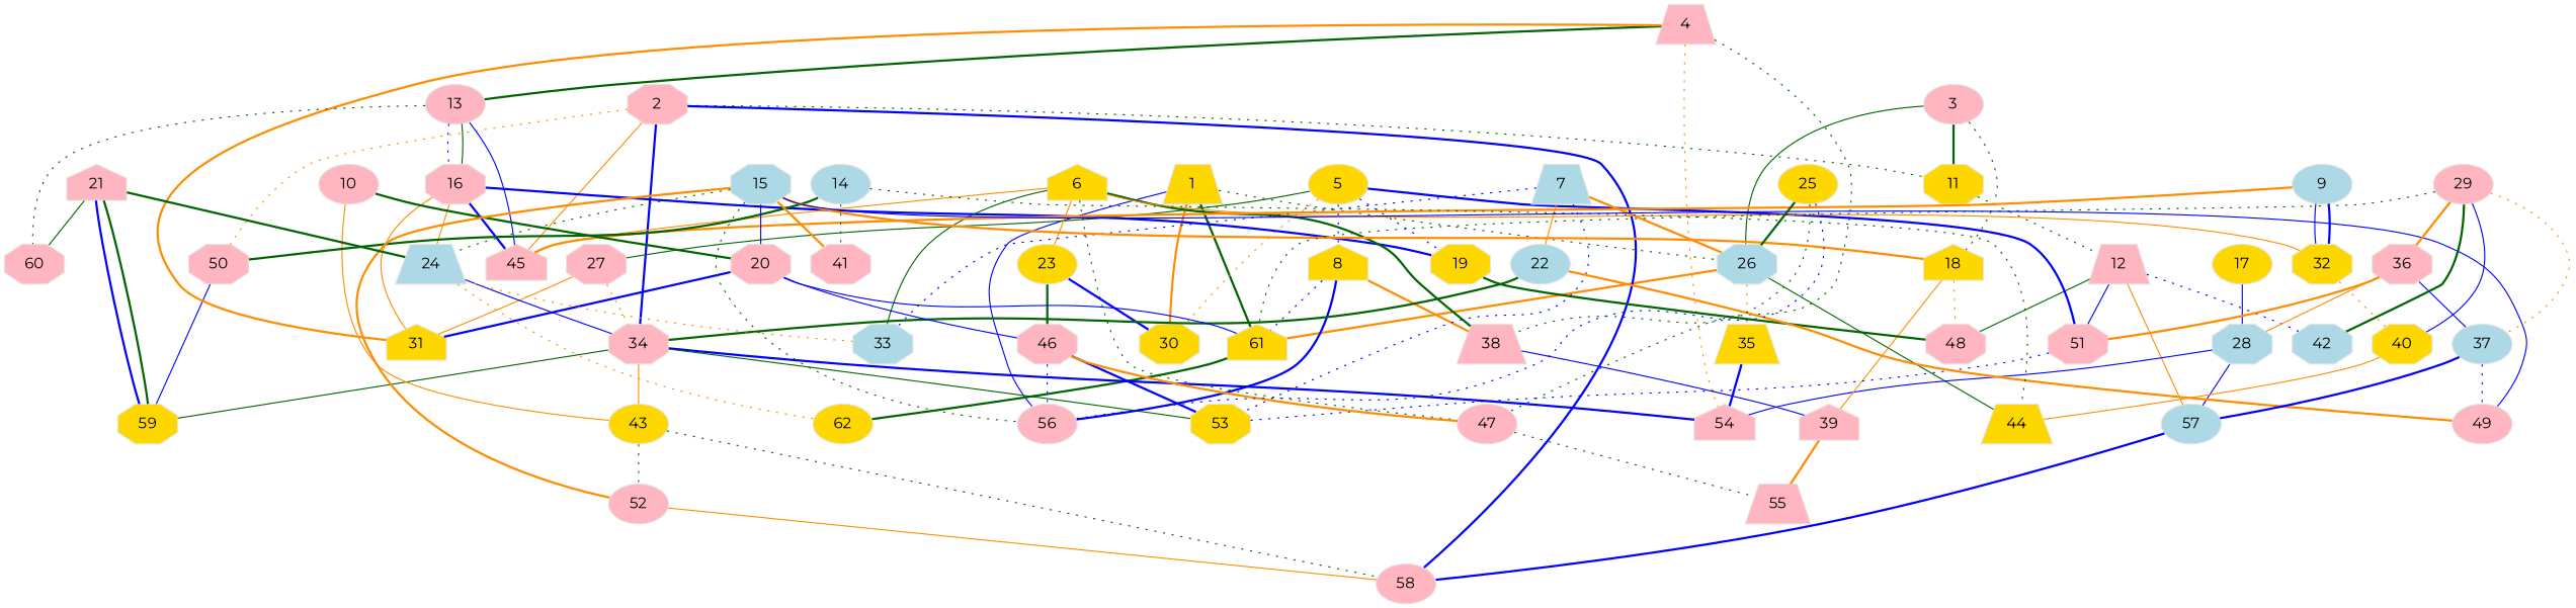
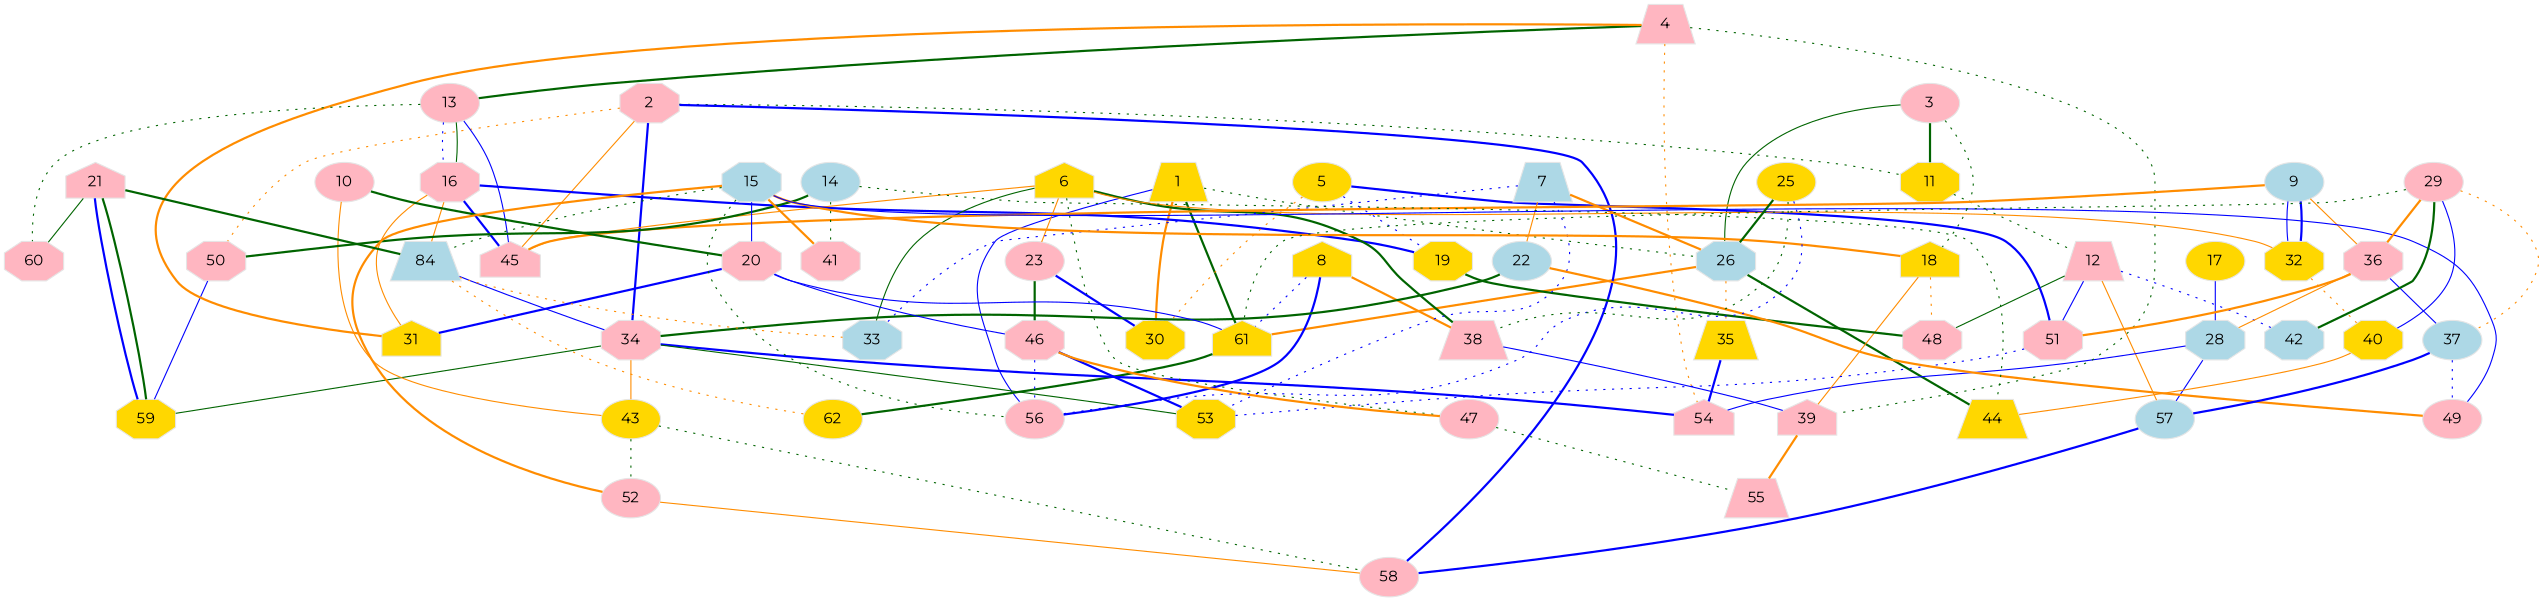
  graph {
    fontname=Montserrat
    node [color=gray90 fillcolor=lightpink fontname=Montserrat shape=octagon style=filled]
    edge [color=blue fontname=Montserrat style=bold]
    1 [fillcolor=gold shape=trapezium]
    26 [fillcolor=lightblue]
    30 [fillcolor=gold]
    56 [shape=ellipse]
    61 [fillcolor=gold shape=house]
    44 [fillcolor=gold shape=trapezium]
    35 [fillcolor=gold shape=trapezium]
    62 [fillcolor=gold shape=ellipse]
    11 [fillcolor=gold]
    2
    34
    45 [shape=house]
    50
    58 [shape=ellipse]
    12 [shape=trapezium]
    17 [fillcolor=gold shape=ellipse]
    28 [fillcolor=lightblue]
    54 [shape=house]
    53 [fillcolor=gold]
    43 [fillcolor=gold shape=ellipse]
    59 [fillcolor=gold]
    3 [shape=ellipse]
    18 [fillcolor=gold shape=house]
    48
    39 [shape=house]
    4 [shape=trapezium]
    13 [shape=ellipse]
    31 [fillcolor=gold shape=house]
    47 [shape=ellipse]
    16
    60
    55 [shape=trapezium]
    5 [fillcolor=gold shape=ellipse]
    8 [fillcolor=gold shape=house]
    19 [fillcolor=gold]
-   27
    51
    38 [shape=trapezium]
    6 [fillcolor=gold shape=house]
-   23 [fillcolor=gold shape=ellipse]
+   23 [shape=ellipse]
    32 [fillcolor=gold]
    33 [fillcolor=lightblue]
    46
    40 [fillcolor=gold]
    7 [fillcolor=lightblue shape=trapezium]
    22 [fillcolor=lightblue shape=ellipse]
    49 [shape=ellipse]
    9 [fillcolor=lightblue shape=ellipse]
    36
    37 [fillcolor=lightblue shape=ellipse]
    10 [shape=ellipse]
    20
    52 [shape=ellipse]
    42 [fillcolor=lightblue]
    57 [fillcolor=lightblue shape=ellipse]
-   24 [fillcolor=lightblue shape=trapezium]
+   24 [fillcolor=lightblue shape=trapezium label=84]
    14 [fillcolor=lightblue shape=ellipse]
    41
    15 [fillcolor=lightblue]
    21 [shape=house]
    25 [fillcolor=gold shape=ellipse]
    29 [shape=ellipse]
    1 -- 26 [color=darkgreen style=dotted]
    1 -- 30 [color=darkorange]
    1 -- 56 [style=solid]
    1 -- 61 [color=darkgreen]
    26 -- 61 [color=darkorange]
-   26 -- 44 [color=darkgreen style=solid]
+   26 -- 44 [color=darkgreen]
    26 -- 35 [color=darkorange style=dotted]
    61 -- 62 [color=darkgreen]
    35 -- 54
    11 -- 12 [color=darkgreen style=dotted]
    2 -- 11 [color=darkgreen style=dotted]
    2 -- 34
    2 -- 45 [color=darkorange style=solid]
    2 -- 50 [color=darkorange style=dotted]
    2 -- 58
    34 -- 54
    34 -- 53 [color=darkgreen style=solid]
    34 -- 43 [color=darkorange style=solid]
    34 -- 59 [color=darkgreen style=solid]
    50 -- 59 [style=solid]
    12 -- 48 [color=darkgreen style=solid]
    12 -- 51 [style=solid]
    12 -- 42 [style=dotted]
    12 -- 57 [color=darkorange style=solid]
    17 -- 28 [style=solid]
    28 -- 54 [style=solid]
    28 -- 57 [style=solid]
    43 -- 58 [color=darkgreen style=dotted]
    43 -- 52 [color=darkgreen style=dotted]
    3 -- 26 [color=darkgreen style=solid]
    3 -- 11 [color=darkgreen]
    3 -- 18 [color=darkgreen style=dotted]
    18 -- 48 [color=darkorange style=dotted]
    18 -- 39 [color=darkorange style=solid]
    39 -- 55 [color=darkorange]
    4 -- 54 [color=darkorange style=dotted]
    4 -- 13 [color=darkgreen]
    4 -- 31 [color=darkorange]
-   4 -- 47 [color=darkgreen style=dotted]
+   4 -- 39 [color=darkgreen style=dotted]
    13 -- 45 [style=solid]
    13 -- 16 [style=dotted]
    13 -- 16 [color=darkgreen style=solid]
    13 -- 60 [color=darkgreen style=dotted]
    47 -- 55 [color=darkgreen style=dotted]
    16 -- 45
    16 -- 31 [color=darkorange style=solid]
    16 -- 19
    16 -- 24 [color=darkorange style=solid]
    5 -- 30 [color=darkorange style=dotted]
-   5 -- 8 [style=dotted]
    5 -- 19 [style=dotted]
-   5 -- 27 [color=darkgreen style=solid]
    5 -- 51
    8 -- 56
    8 -- 61 [style=dotted]
    8 -- 38 [color=darkorange]
    19 -- 48 [color=darkgreen]
-   27 -- 34 [color=darkorange style=dotted]
-   27 -- 31 [color=darkorange style=solid]
    51 -- 53 [style=dotted]
    38 -- 39 [style=solid]
    6 -- 45 [color=darkorange style=solid]
    6 -- 47 [color=darkgreen style=dotted]
    6 -- 38 [color=darkgreen]
    6 -- 23 [color=darkorange style=solid]
    6 -- 32 [color=darkorange style=solid]
    6 -- 33 [color=darkgreen style=solid]
    23 -- 30
    23 -- 46 [color=darkgreen]
    32 -- 40 [color=darkorange style=dotted]
    46 -- 56 [style=dotted]
    46 -- 53
    46 -- 47 [color=darkorange]
    40 -- 44 [color=darkorange style=solid]
    7 -- 26 [color=darkorange]
    7 -- 53 [style=dotted]
    7 -- 33 [style=dotted]
    7 -- 22 [color=darkorange style=solid]
    22 -- 34 [color=darkgreen]
    22 -- 49 [color=darkorange]
    9 -- 45 [color=darkorange]
    9 -- 32 [style=solid]
    9 -- 32
+   9 -- 36 [color=darkorange style=solid]
    36 -- 28 [color=darkorange style=solid]
    36 -- 51 [color=darkorange]
    36 -- 37 [style=solid]
    37 -- 49 [style=dotted]
    37 -- 57
    10 -- 43 [color=darkorange style=solid]
    10 -- 20 [color=darkgreen]
    20 -- 61 [style=solid]
    20 -- 31
    20 -- 46 [style=solid]
    52 -- 58 [color=darkorange style=solid]
    57 -- 58
    24 -- 62 [color=darkorange style=dotted]
    24 -- 34 [style=solid]
    24 -- 33 [color=darkorange style=dotted]
    14 -- 44 [color=darkgreen style=dotted]
    14 -- 50 [color=darkgreen]
    14 -- 41 [color=darkgreen style=dotted]
    15 -- 56 [color=darkgreen style=dotted]
    15 -- 18 [color=darkorange]
    15 -- 49 [style=solid]
    15 -- 20 [style=solid]
    15 -- 52 [color=darkorange]
    15 -- 24 [color=darkgreen style=dotted]
    15 -- 41 [color=darkorange]
    21 -- 59
    21 -- 59 [color=darkgreen]
    21 -- 60 [color=darkgreen style=solid]
    21 -- 24 [color=darkgreen]
    25 -- 26 [color=darkgreen]
    25 -- 56 [style=dotted]
    25 -- 38 [color=darkgreen style=dotted]
    29 -- 61 [color=darkgreen style=dotted]
    29 -- 40 [style=solid]
    29 -- 36 [color=darkorange]
    29 -- 37 [color=darkorange style=dotted]
    29 -- 42 [color=darkgreen]
  }
